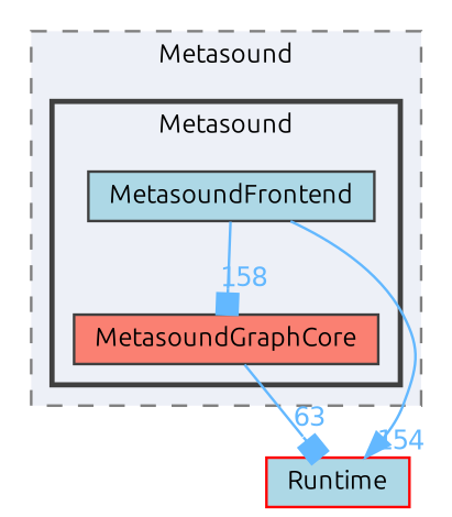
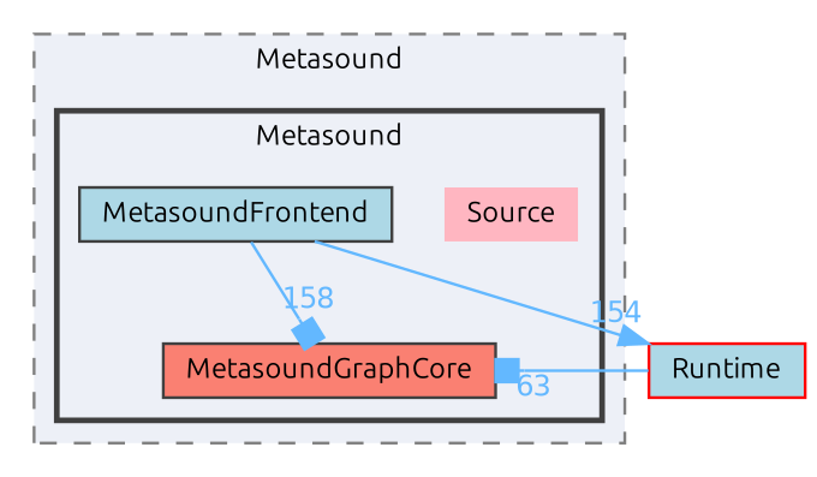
  digraph {
    compound=true
    fontname=Ubuntu
    node [fontname=Ubuntu fontsize=10 shape=box style=filled fillcolor=lightblue color=grey25]
    edge [color=steelblue1 fontcolor=steelblue1 fontname=Ubuntu fontsize=10 labeldistance=1.5 labelfontname=Helvetica labelfontsize=10 arrowhead=box]
+   n1 [height=0.2 label=Source shape=plaintext width=0.4 fillcolor=lightpink color=""]
    n2 [height=0.2 label=MetasoundFrontend width=0.4]
    n3 [fillcolor=salmon height=0.2 label=MetasoundGraphCore width=0.4]
    n4 [color=red height=0.2 label=Runtime width=0.4]
    subgraph cluster_1 {
      bgcolor="#edf0f7"
      fontsize=10
      label=Metasound
      pencolor=grey50
      style="filled,dashed"
      subgraph cluster_2 {
        bgcolor="#edf0f7"
        fontsize=10
        pencolor=grey25
        style="filled,bold"
+       n1
        n2
        n3
      }
    }
    n2 -> n3 [headlabel=158]
    n2 -> n4 [headlabel=154 arrowhead=normal]
-   n3 -> n4 [headlabel=63]
+   n4 -> n3 [headlabel=63]
  }
